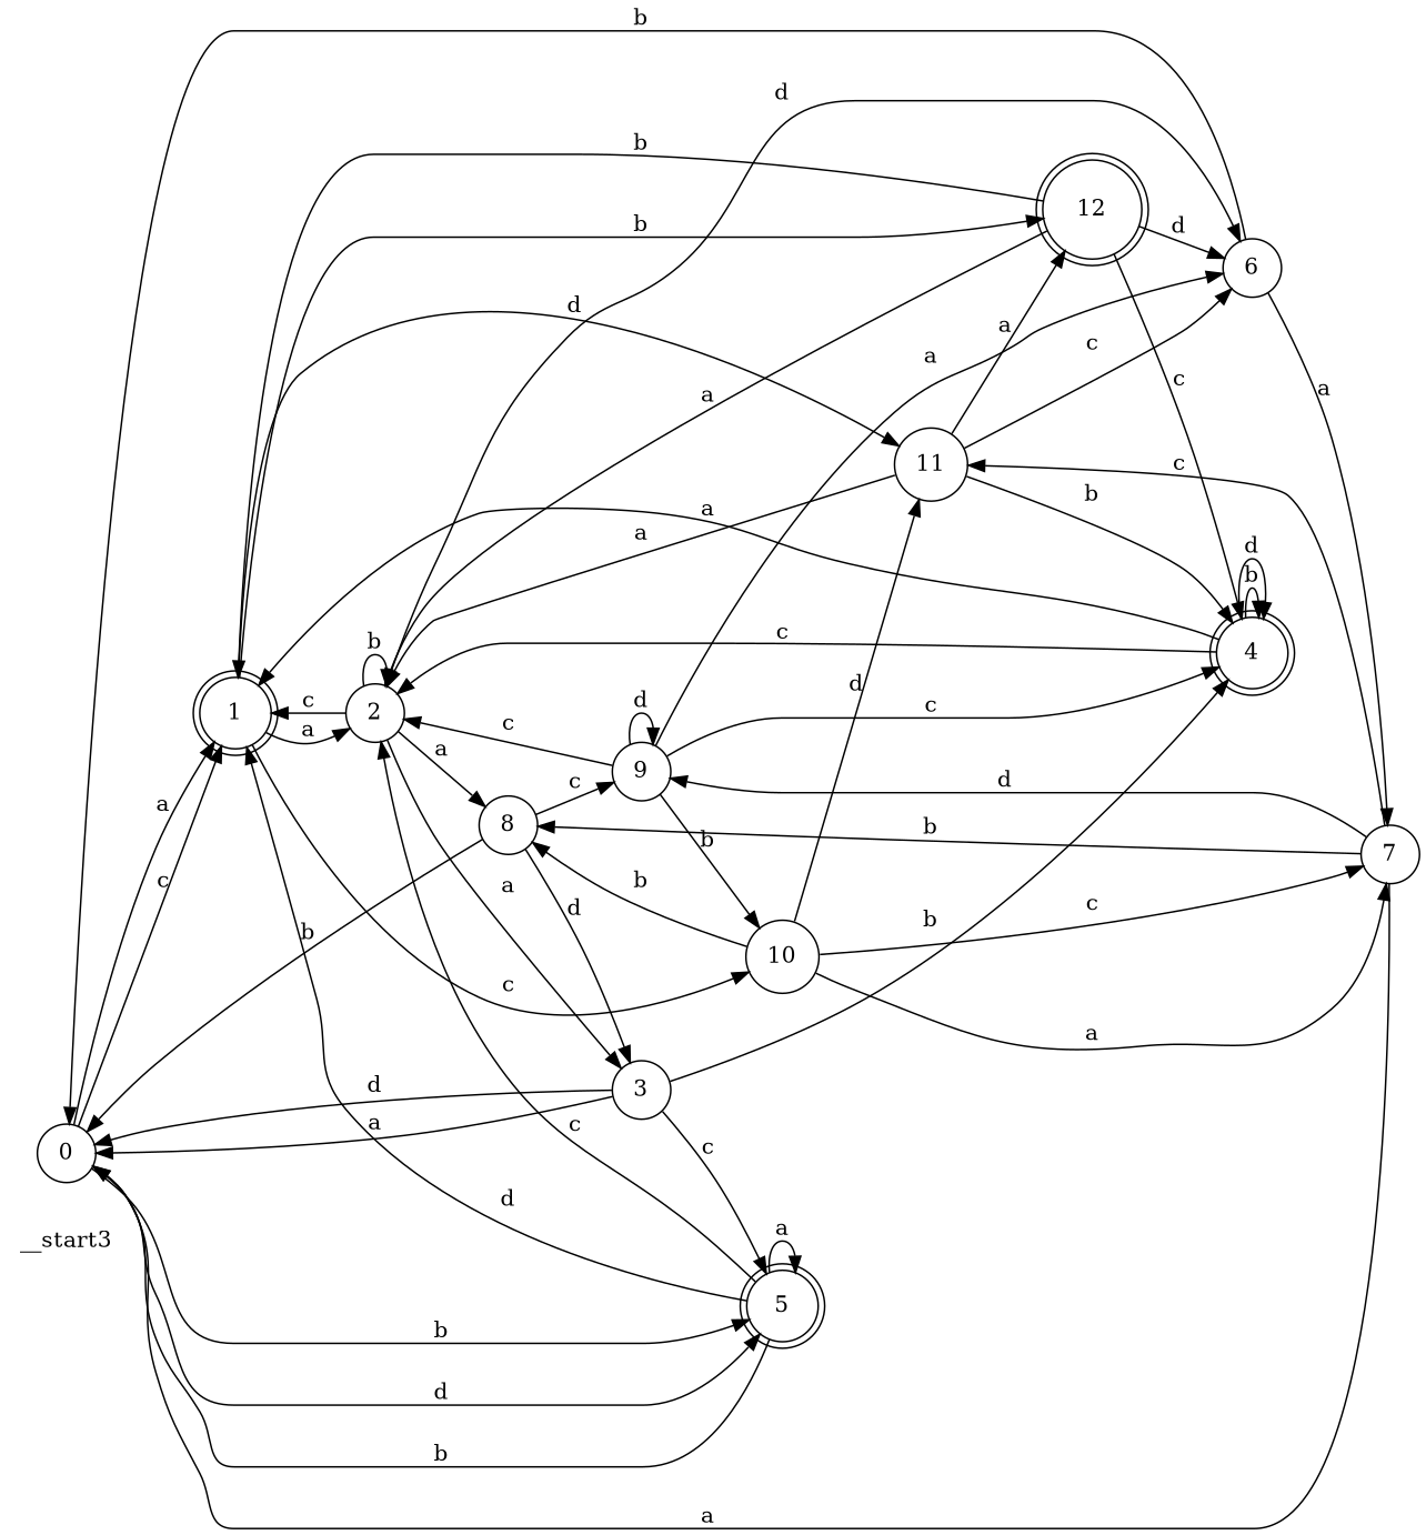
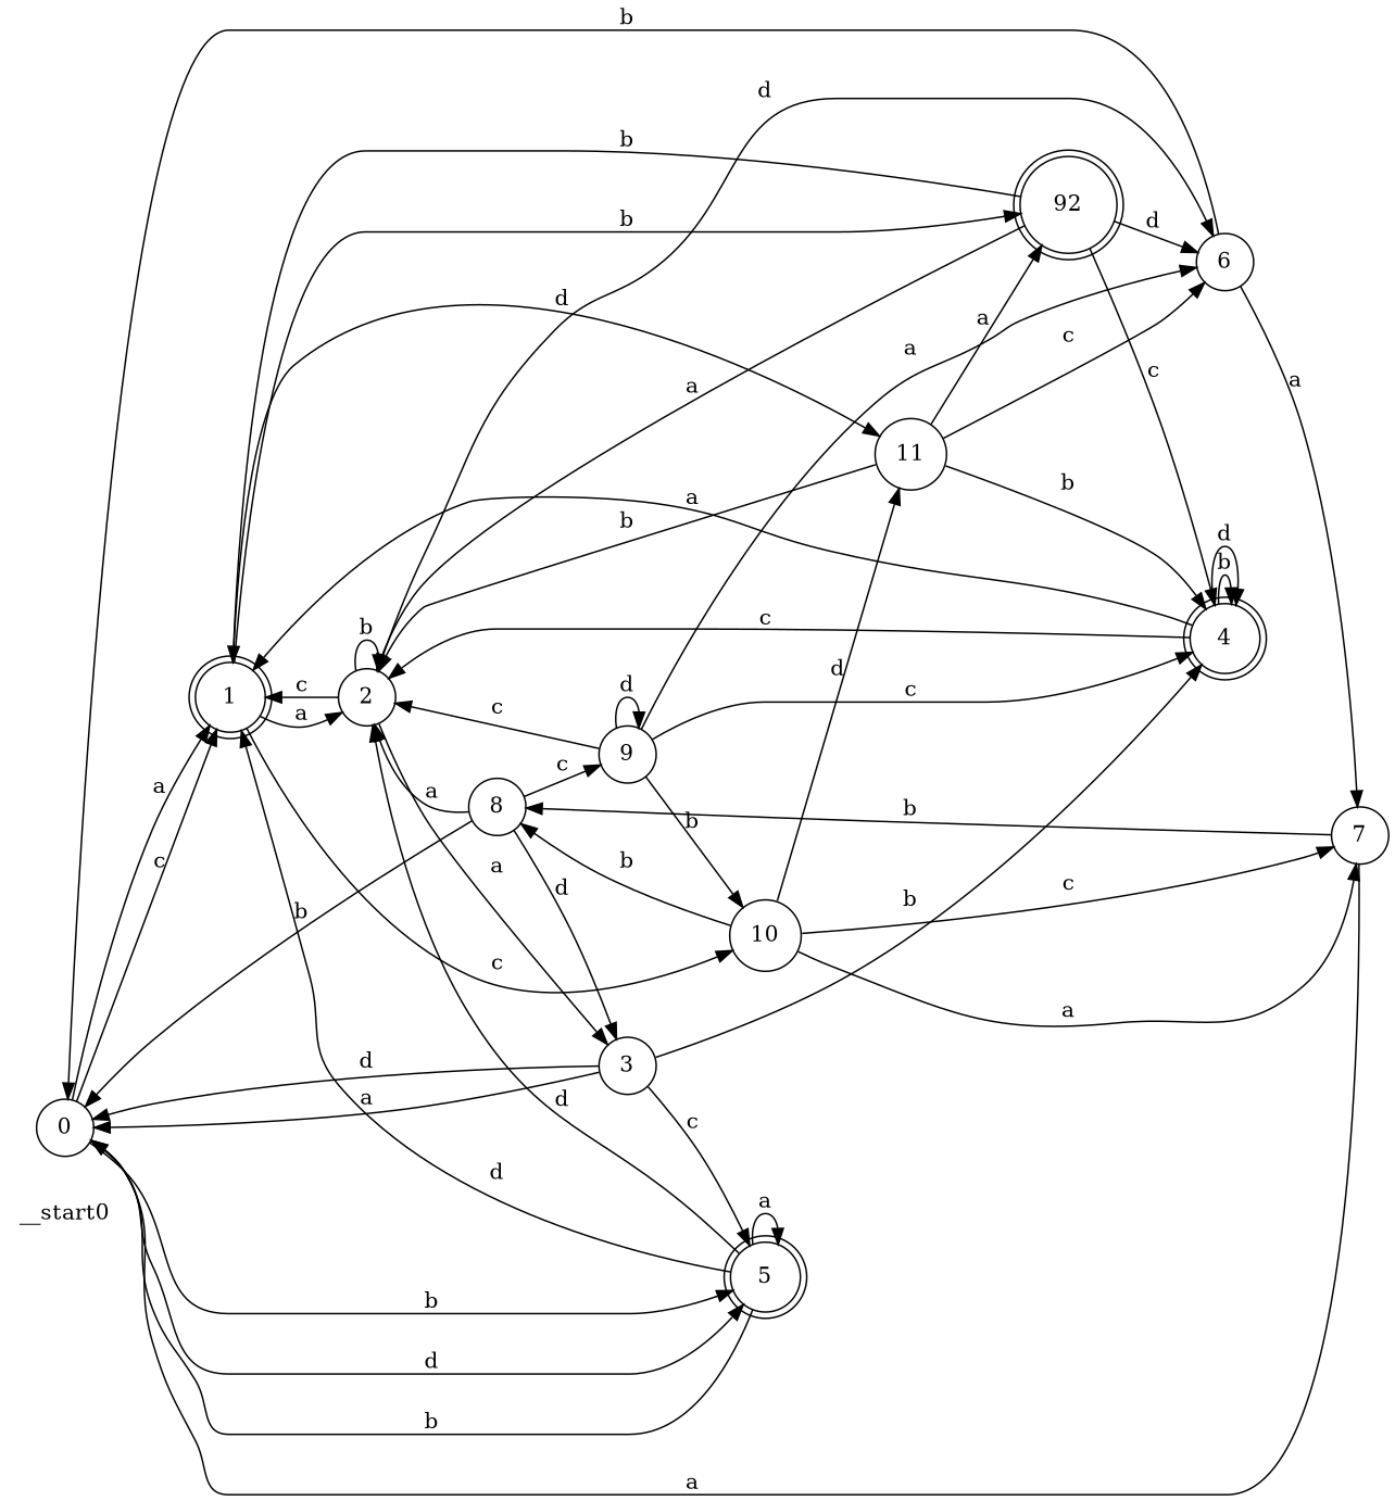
  digraph {
    rankdir=LR
    node [shape=circle color=black fillcolor=white style=filled]
-   __start0 [shape=none label=__start3 color="" fillcolor="" style=""]
+   __start0 [shape=none color="" fillcolor="" style=""]
    n2 [label=0]
    n3 [label=1 shape=doublecircle style="rounded,filled"]
    n4 [label=5 shape=doublecircle style="rounded,filled"]
    n5 [label=2]
    n6 [label=10]
    n7 [label=11]
-   n8 [label=12 shape=doublecircle style="rounded,filled"]
+   n8 [label=92 shape=doublecircle style="rounded,filled"]
    n9 [label=3]
    n10 [label=6]
    n11 [label=7]
    n12 [label=8]
    n13 [label=4 shape=doublecircle style="rounded,filled"]
    n14 [label=9]
    n2 -> n3 [label=a]
    n2 -> n3 [label=c]
    n2 -> n4 [label=b]
    n2 -> n4 [label=d]
    n3 -> n5 [label=a]
    n3 -> n6 [label=c]
    n3 -> n7 [label=d]
    n3 -> n8 [label=b]
    n4 -> n2 [label=b]
    n4 -> n3 [label=d]
    n4 -> n4 [label=a]
-   n4 -> n5 [label=c]
+   n4 -> n5 [label=d]
    n5 -> n3 [label=c]
    n5 -> n5 [label=b]
    n5 -> n9 [label=a]
    n5 -> n10 [label=d]
    n6 -> n7 [label=d]
    n6 -> n11 [label=a]
    n6 -> n11 [label=c]
    n6 -> n12 [label=b]
-   n7 -> n5 [label=a]
+   n7 -> n5 [label=b]
    n7 -> n8 [label=a]
    n7 -> n10 [label=c]
    n7 -> n13 [label=b]
    n8 -> n3 [label=b]
    n8 -> n5 [label=a]
    n8 -> n10 [label=d]
    n8 -> n13 [label=c]
    n9 -> n2 [label=a]
    n9 -> n2 [label=d]
    n9 -> n4 [label=c]
    n9 -> n13 [label=b]
    n10 -> n2 [label=b]
    n10 -> n11 [label=a]
    n11 -> n2 [label=a]
-   n11 -> n7 [label=c]
    n11 -> n12 [label=b]
-   n11 -> n14 [label=d]
    n12 -> n2 [label=b]
-   n5 -> n12 [label=a]
+   n12 -> n5 [label=a]
    n12 -> n9 [label=d]
    n12 -> n14 [label=c]
    n13 -> n3 [label=a]
    n13 -> n5 [label=c]
    n13 -> n13 [label=b]
    n13 -> n13 [label=d]
    n14 -> n5 [label=c]
    n14 -> n6 [label=b]
    n14 -> n10 [label=a]
    n14 -> n13 [label=c]
    n14 -> n14 [label=d]
  }
